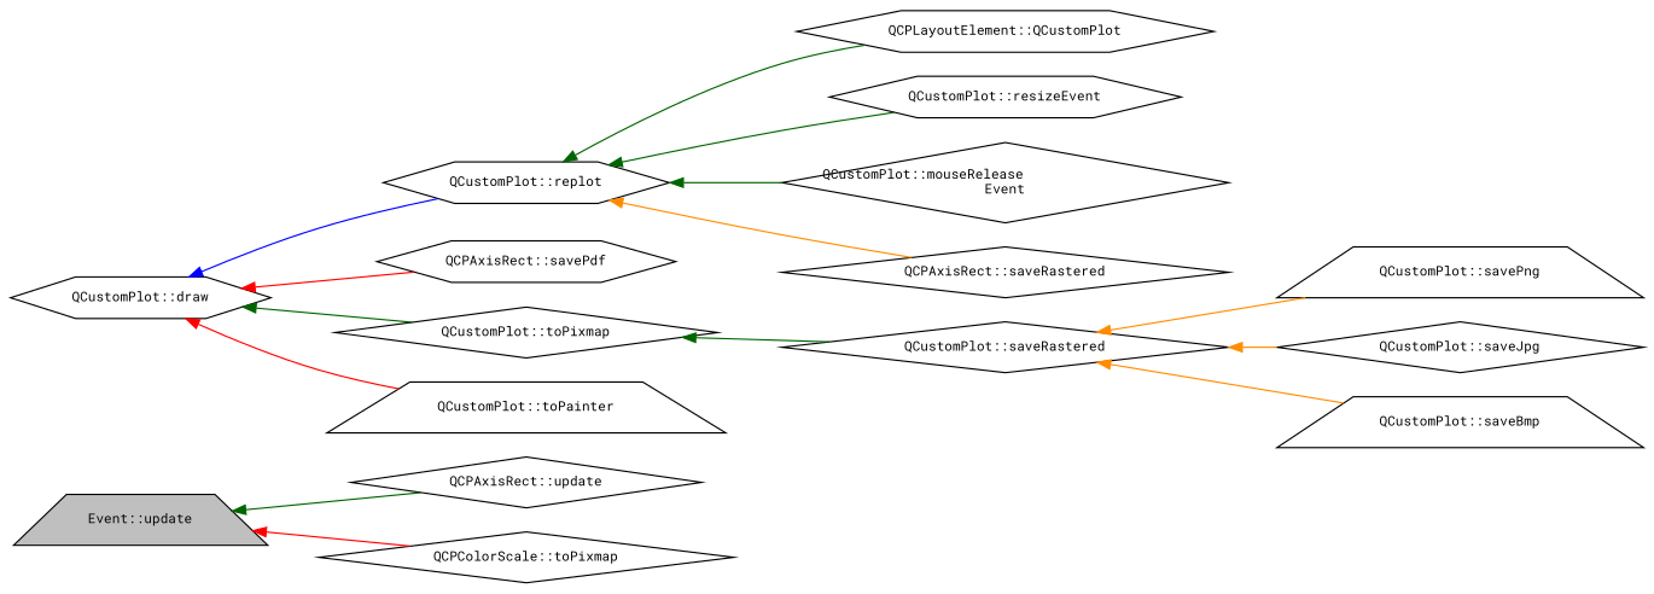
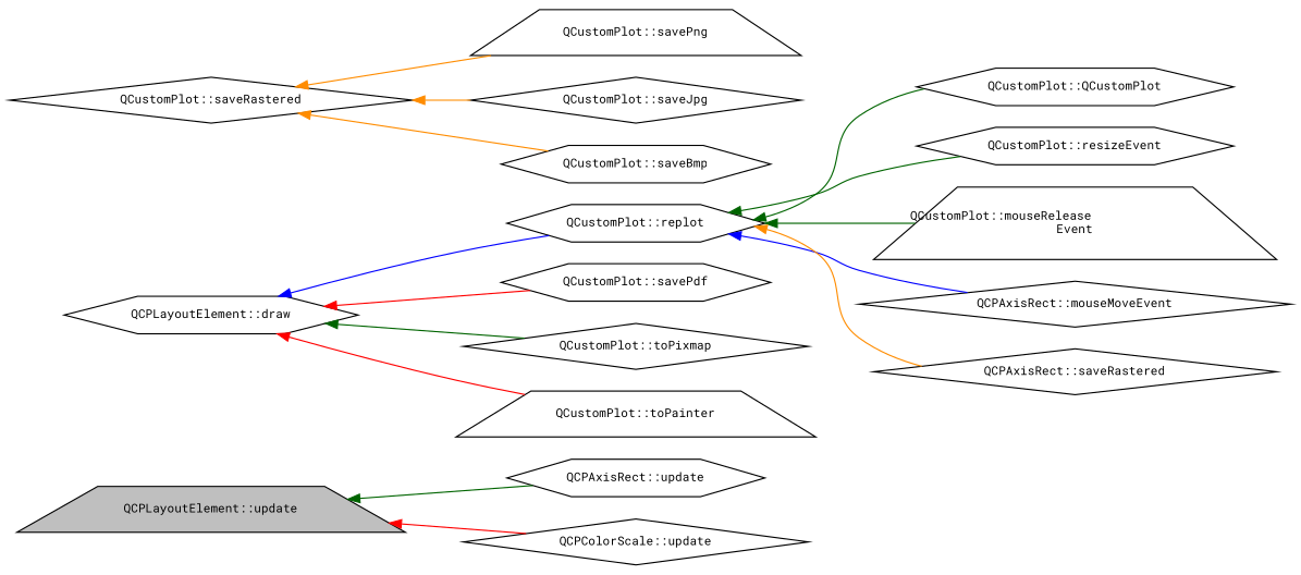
  digraph {
    fontname="Roboto Mono"
    rankdir=LR
    node [color=black fillcolor=white fontname="Roboto Mono" fontsize=10 shape=diamond style=filled]
    edge [color=darkgreen dir=back fontname="Roboto Mono" fontsize=10 labelfontname=Helvetica labelfontsize=10 style=solid]
-   n1 [fillcolor=grey75 fontcolor=black height=0.2 label="Event::update" shape=trapezium width=0.4]
-   n2 [height=0.2 label="QCPAxisRect::update" width=0.4]
-   n3 [height=0.2 label="QCPColorScale::toPixmap" width=0.4]
-   n4 [height=0.2 label="QCustomPlot::draw" shape=hexagon width=0.4]
+   n1 [fillcolor=grey75 fontcolor=black height=0.2 label="QCPLayoutElement::update" shape=trapezium width=0.4]
+   n2 [height=0.2 label="QCPAxisRect::update" shape=hexagon width=0.4]
+   n3 [height=0.2 label="QCPColorScale::update" width=0.4]
+   n4 [height=0.2 label="QCPLayoutElement::draw" shape=hexagon width=0.4]
    n5 [height=0.2 label="QCustomPlot::replot" shape=hexagon width=0.4]
-   n6 [height=0.2 label="QCPAxisRect::savePdf" shape=hexagon width=0.4]
+   n6 [height=0.2 label="QCustomPlot::savePdf" shape=hexagon width=0.4]
    n7 [height=0.2 label="QCustomPlot::toPixmap" width=0.4]
    n8 [height=0.2 label="QCustomPlot::toPainter" shape=trapezium width=0.4]
-   n9 [height=0.2 label="QCPLayoutElement::QCustomPlot" shape=hexagon width=0.4]
+   n9 [height=0.2 label="QCustomPlot::QCustomPlot" shape=hexagon width=0.4]
    n10 [height=0.2 label="QCustomPlot::resizeEvent" shape=hexagon width=0.4]
-   n11 [height=0.2 label="QCustomPlot::mouseRelease\lEvent" width=0.4]
+   n11 [height=0.2 label="QCustomPlot::mouseRelease\lEvent" shape=trapezium width=0.4]
+   n12 [height=0.2 label="QCPAxisRect::mouseMoveEvent" width=0.4]
    n13 [height=0.2 label="QCPAxisRect::saveRastered" width=0.4]
    n14 [height=0.2 label="QCustomPlot::saveRastered" width=0.4]
    n15 [height=0.2 label="QCustomPlot::savePng" shape=trapezium width=0.4]
    n16 [height=0.2 label="QCustomPlot::saveJpg" width=0.4]
-   n17 [height=0.2 label="QCustomPlot::saveBmp" shape=trapezium width=0.4]
+   n17 [height=0.2 label="QCustomPlot::saveBmp" shape=hexagon width=0.4]
    n1 -> n2
    n1 -> n3 [color=red]
    n4 -> n5 [color=blue]
    n4 -> n6 [color=red]
    n4 -> n7
    n4 -> n8 [color=red]
    n5 -> n9
    n5 -> n10
    n5 -> n11
+   n5 -> n12 [color=blue]
    n5 -> n13 [color=darkorange]
-   n7 -> n14
    n14 -> n15 [color=darkorange]
    n14 -> n16 [color=darkorange]
    n14 -> n17 [color=darkorange]
  }
